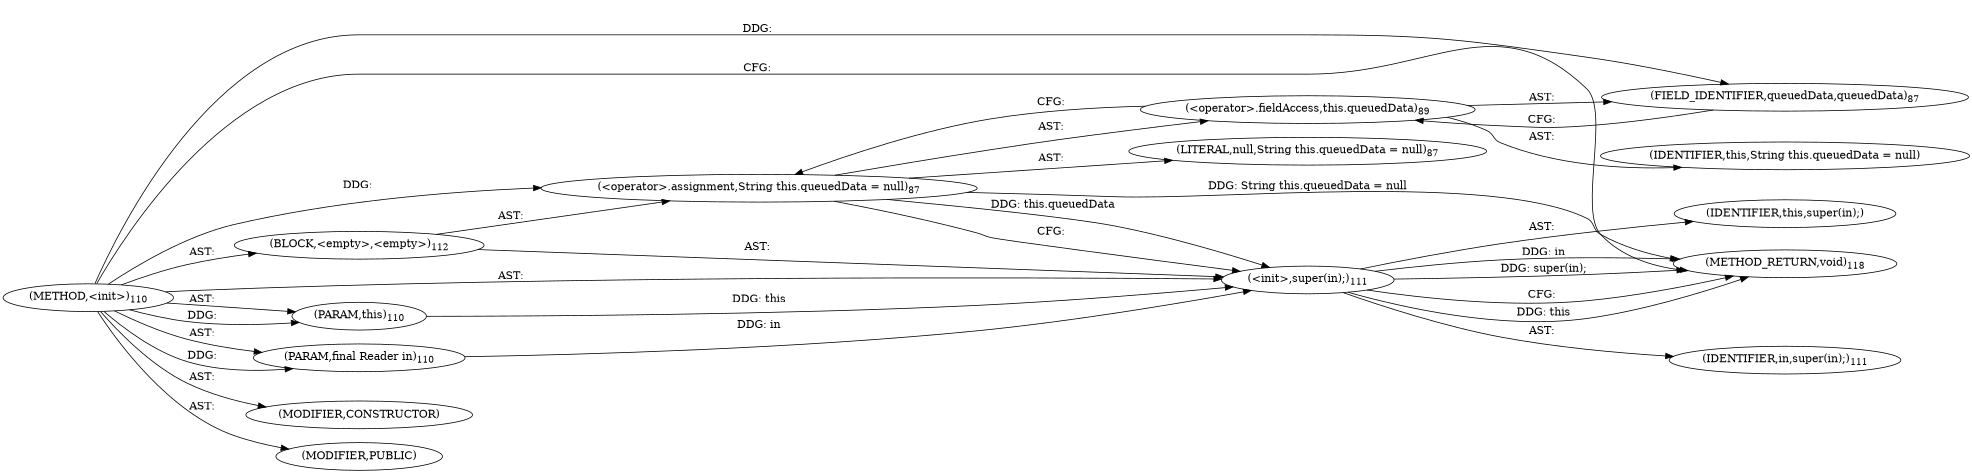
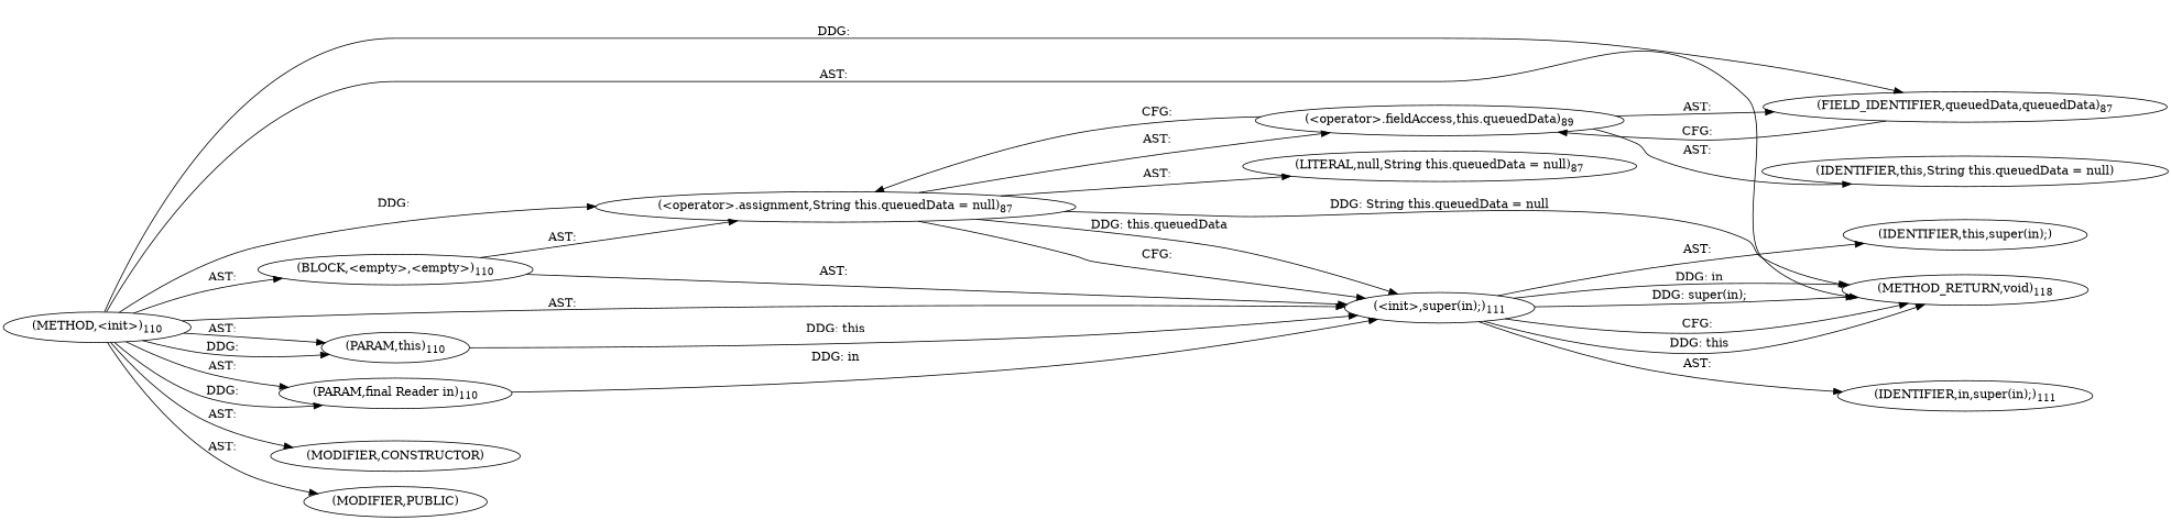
  digraph {
    rankdir=LR
    n1 [label=<(METHOD,&lt;init&gt;)<SUB>110</SUB>>]
    n2 [label=<(PARAM,this)<SUB>110</SUB>>]
    n3 [label=<(PARAM,final Reader in)<SUB>110</SUB>>]
-   n4 [label=<(BLOCK,&lt;empty&gt;,&lt;empty&gt;)<SUB>112</SUB>>]
+   n4 [label=<(BLOCK,&lt;empty&gt;,&lt;empty&gt;)<SUB>110</SUB>>]
    n5 [label=<(&lt;operator&gt;.assignment,String this.queuedData = null)<SUB>87</SUB>>]
    n6 [label=<(FIELD_IDENTIFIER,queuedData,queuedData)<SUB>87</SUB>>]
    n7 [label=<(&lt;init&gt;,super(in);)<SUB>111</SUB>>]
    n8 [label=<(MODIFIER,CONSTRUCTOR)>]
    n9 [label=<(MODIFIER,PUBLIC)>]
    n10 [label=<(METHOD_RETURN,void)<SUB>118</SUB>>]
    n11 [label=<(&lt;operator&gt;.fieldAccess,this.queuedData)<SUB>89</SUB>>]
    n12 [label=<(LITERAL,null,String this.queuedData = null)<SUB>87</SUB>>]
    n13 [label=<(IDENTIFIER,this,super(in);)>]
    n14 [label=<(IDENTIFIER,in,super(in);)<SUB>111</SUB>>]
    n15 [label=<(IDENTIFIER,this,String this.queuedData = null)>]
    n1 -> n2 [label="AST: "]
    n1 -> n2 [label="DDG: "]
    n1 -> n3 [label="AST: "]
    n1 -> n3 [label="DDG: "]
    n1 -> n4 [label="AST: "]
    n1 -> n5 [label="DDG: "]
    n1 -> n6 [label="DDG: "]
    n1 -> n7 [label="AST: "]
    n1 -> n8 [label="AST: "]
    n1 -> n9 [label="AST: "]
-   n1 -> n10 [label="CFG: "]
+   n1 -> n10 [label="AST: "]
    n2 -> n7 [label="DDG: this"]
    n3 -> n7 [label="DDG: in"]
    n4 -> n5 [label="AST: "]
    n4 -> n7 [label="AST: "]
    n5 -> n7 [label="CFG: "]
    n5 -> n7 [label="DDG: this.queuedData"]
    n5 -> n10 [label="DDG: String this.queuedData = null"]
    n5 -> n11 [label="AST: "]
    n5 -> n12 [label="AST: "]
    n6 -> n11 [label="CFG: "]
    n7 -> n10 [label="CFG: "]
    n7 -> n10 [label="DDG: this"]
    n7 -> n10 [label="DDG: in"]
    n7 -> n10 [label="DDG: super(in);"]
    n7 -> n13 [label="AST: "]
    n7 -> n14 [label="AST: "]
    n11 -> n5 [label="CFG: "]
    n11 -> n6 [label="AST: "]
    n11 -> n15 [label="AST: "]
  }
